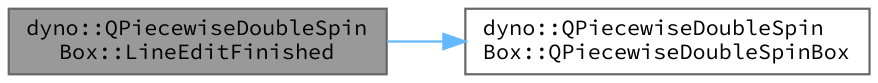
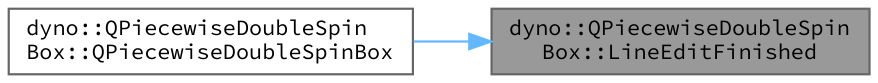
  digraph {
    rankdir=RL
    fontname="Source Code Pro"
    node [fontname="Source Code Pro" fontsize=10 shape=box style=filled]
    n1 [color=gray40 fillcolor=grey60 fontcolor=black height=0.2 label="dyno::QPiecewiseDoubleSpin\lBox::LineEditFinished" width=0.4]
    n2 [color=grey40 fillcolor=white height=0.2 label="dyno::QPiecewiseDoubleSpin\lBox::QPiecewiseDoubleSpinBox" width=0.4]
-   n2 -> n1 [color=steelblue1 dir=back fontname="Source Code Pro" fontsize=10 labelfontname=Helvetica labelfontsize=10 style=solid]
+   n1 -> n2 [color=steelblue1 dir=back fontname="Source Code Pro" fontsize=10 labelfontname=Helvetica labelfontsize=10 style=solid]
  }
